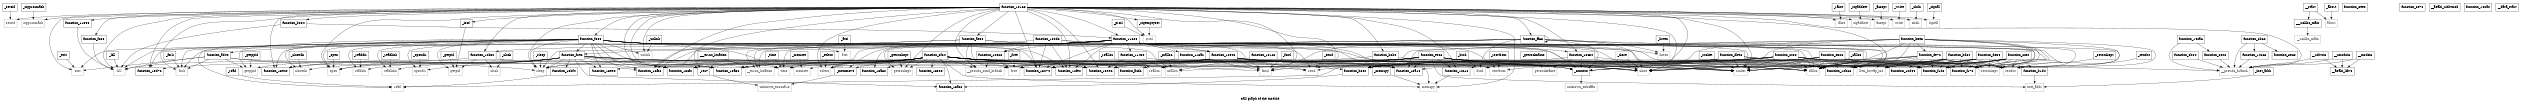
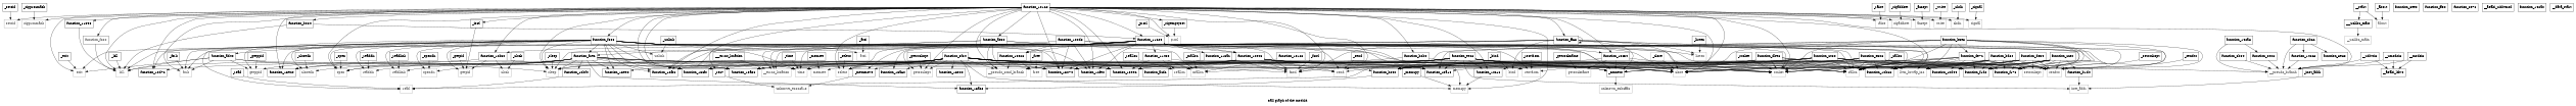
  digraph {
    label="Call graph of the module."
    node [shape=record]
    n1 [label="{_setsid}"]
    n2 [color=gray50 fontcolor=gray50 label="{setsid}"]
    n3 [label="{function_8e88}"]
    n4 [label="{_fork}"]
    n5 [color=gray50 fontcolor=gray50 label="{fork}"]
    n6 [label="{___uClibc_main}"]
    n7 [color=gray50 fontcolor=gray50 label="{__uClibc_main}"]
    n8 [label="{_sendto}"]
    n9 [color=gray50 fontcolor=gray50 label="{sendto}"]
    n10 [label="{_realloc}"]
    n11 [color=gray50 fontcolor=gray50 label="{realloc}"]
    n12 [label="{_memset}"]
    n13 [color=gray50 fontcolor=gray50 label="{memset}"]
    n14 [label="{_getppid}"]
    n15 [color=gray50 fontcolor=gray50 label="{getppid}"]
    n16 [label="{_time}"]
    n17 [color=gray50 fontcolor=gray50 label="{time}"]
    n18 [label="{function_8ee0}"]
-   n19 [label="{function_f288}"]
+   n19 [label="{function_f288}" fontcolor=gray50]
    n20 [color=gray50 fontcolor=gray50 label="{kill}"]
    n21 [label="{function_c480}"]
    n22 [label="{function_10b68}"]
    n23 [label="{function_10d44}"]
    n24 [label="{function_b240}"]
    n25 [label="{function_f17c}"]
    n26 [label="{function_f1d8}"]
    n27 [color=gray50 fontcolor=gray50 label="{socket}"]
    n28 [color=gray50 fontcolor=gray50 label="{malloc}"]
    n29 [color=gray50 fontcolor=gray50 label="{recvfrom}"]
    n30 [color=gray50 fontcolor=gray50 label="{calloc}"]
    n31 [color=gray50 fontcolor=gray50 label="{setsockopt}"]
    n32 [color=gray50 fontcolor=gray50 label="{fcntl}"]
    n33 [color=gray50 fontcolor=gray50 label="{close}"]
    n34 [color=gray50 fontcolor=gray50 label="{llvm_bswap_i32}"]
    n35 [label="{_connect}"]
    n36 [label="{function_13ac8}"]
    n37 [color=gray50 fontcolor=gray50 label="{unknown_e5bcfff8}"]
    n38 [label="{_sigprocmask}"]
    n39 [color=gray50 fontcolor=gray50 label="{sigprocmask}"]
    n40 [label="{_opendir}"]
    n41 [color=gray50 fontcolor=gray50 label="{opendir}"]
    n42 [label="{_getsockopt}"]
    n43 [color=gray50 fontcolor=gray50 label="{getsockopt}"]
    n44 [label="{_listen}"]
    n45 [color=gray50 fontcolor=gray50 label="{listen}"]
    n46 [label="{___errno_location}"]
    n47 [color=gray50 fontcolor=gray50 label="{__errno_location}"]
    n48 [label="{_closedir}"]
    n49 [color=gray50 fontcolor=gray50 label="{closedir}"]
    n50 [label="{function_cce0}"]
    n51 [label="{function_b1d4}"]
    n52 [color=gray50 fontcolor=gray50 label="{inet_addr}"]
    n53 [label="{__start}"]
    n54 [color=gray50 fontcolor=gray50 label="{abort}"]
    n55 [label="{function_11398}"]
    n56 [label="{function_8f24}"]
    n57 [label="{function_acdc}"]
    n58 [color=gray50 fontcolor=gray50 label="{select}"]
    n59 [color=gray50 fontcolor=gray50 label="{send}"]
    n60 [label="{function_13a3c}"]
    n61 [label="{function_13a60}"]
    n62 [color=gray50 fontcolor=gray50 label="{memcpy}"]
    n63 [color=gray50 fontcolor=gray50 label="{sleep}"]
    n64 [label="{function_13074}"]
    n65 [label="{function_12fbc}"]
    n66 [label="{function_12f90}"]
    n67 [label="{function_1399c}"]
    n68 [label="{function_139c4}"]
    n69 [label="{function_13cf0}"]
    n70 [label="{function_13d7c}"]
    n71 [label="{function_13e00}"]
    n72 [label="{function_13e90}"]
    n73 [color=gray50 fontcolor=gray50 label="{__pseudo_cond_branch}"]
    n74 [label="{_recv}"]
    n75 [label="{_memmove}"]
    n76 [color=gray50 fontcolor=gray50 label="{unknown_e28cca13}"]
    n77 [label="{function_11480}"]
    n78 [label="{function_13a18}"]
    n79 [label="{function_d454}"]
    n80 [label="{function_10e4c}"]
    n81 [color=gray50 fontcolor=gray50 label="{free}"]
    n82 [label="{_exit}"]
    n83 [color=gray50 fontcolor=gray50 label="{exit}"]
    n84 [label="{_getsockname}"]
    n85 [color=gray50 fontcolor=gray50 label="{getsockname}"]
    n86 [label="{function_db98}"]
    n87 [color=gray50 fontcolor=gray50 label="{bind}"]
    n88 [label="{_fcntl}"]
    n89 [label="{function_ad40}"]
    n90 [color=gray50 fontcolor=gray50 label="{__pseudo_branch}"]
    n91 [label="{function_f29c}"]
    n92 [color=gray50 fontcolor=gray50 label="{readdir}"]
    n93 [color=gray50 fontcolor=gray50 label="{readlink}"]
    n94 [color=gray50 fontcolor=gray50 label="{open}"]
    n95 [label="{function_13bf4}"]
    n96 [color=gray50 fontcolor=gray50 label="{read}"]
    n97 [label="{function_ae30}"]
    n98 [label="{function_de7c}"]
    n99 [label="{_atoi}"]
    n100 [color=gray50 fontcolor=gray50 label="{atoi}"]
    n101 [color=gray50 label="{_close}"]
    n102 [label="{function_8e08}"]
    n103 [label="{function_f808}"]
    n104 [color=gray50 fontcolor=gray50 label="{getpid}"]
    n105 [color=gray50 fontcolor=gray50 label="{unlink}"]
    n106 [label="{function_e508}"]
    n107 [label="{function_b084}"]
    n108 [label="{function_11624}"]
    n109 [label="{function_10bc0}"]
    n110 [label="{function_10e28}"]
    n111 [label="{function_113ac}"]
    n112 [label="{function_13c54}"]
    n113 [label="{function_e9cc}"]
    n114 [label="{function_10c1c}"]
    n115 [color=gray50 fontcolor=gray50 label="{clock}"]
    n116 [label="{_open}"]
+   n117 [label="{function_ff50}"]
    n118 [label="{function_b2b0}"]
    n119 [label="{_raise}"]
    n120 [color=gray50 fontcolor=gray50 label="{raise}"]
    n121 [label="{function_ff68}"]
    n122 [label="{function_8e7c}"]
    n123 [label="{function_b5e8}"]
    n124 [label="{function_100d8}"]
    n125 [label="{_clock}"]
    n126 [label="{function_10168}"]
    n127 [color=gray50 fontcolor=gray50 label="{sigaddset}"]
    n128 [color=gray50 fontcolor=gray50 label="{prctl}"]
    n129 [color=gray50 fontcolor=gray50 label="{accept}"]
    n130 [color=gray50 fontcolor=gray50 label="{write}"]
    n131 [color=gray50 fontcolor=gray50 label="{chdir}"]
    n132 [color=gray50 fontcolor=gray50 label="{signal}"]
    n133 [label="{_ioctl}"]
    n134 [label="{_sigemptyset}"]
    n135 [label="{function_bd64}"]
    n136 [label="{_free}"]
    n137 [label="{__aeabi_uidivmod}"]
    n138 [label="{__umodsi3}"]
    n139 [label="{__aeabi_ldiv0}"]
    n140 [label="{__modsi3}"]
    n141 [label="{function_1426c}"]
    n142 [label="{function_142a0}"]
    n143 [label="{function_142a8}"]
    n144 [label="{function_1312c}"]
    n145 [label="{__data_start}"]
    n146 [label="{__udivsi3}"]
    n147 [label="{function_8b6c}"]
    n148 [label="{function_8b84}"]
    n149 [label="{_getpid}"]
    n150 [label="{_prctl}"]
    n151 [label="{_memcpy}"]
    n152 [label="{_readlink}"]
    n153 [label="{_malloc}"]
    n154 [label="{_sleep}"]
    n155 [label="{_recvfrom}"]
    n156 [label="{_socket}"]
    n157 [label="{_select}"]
    n158 [label="{_readdir}"]
    n159 [label="{_sigaddset}"]
    n160 [label="{_send}"]
    n161 [label="{_abort}"]
    n162 [label="{_accept}"]
    n163 [label="{_calloc}"]
    n164 [label="{_write}"]
    n165 [label="{_kill}"]
    n166 [label="{_bind}"]
    n167 [label="{_inet_addr}"]
    n168 [label="{_chdir}"]
    n169 [label="{_setsockopt}"]
    n170 [label="{_signal}"]
    n171 [label="{_read}"]
    n172 [label="{_unlink}"]
    n1 -> n2
    n4 -> n5
    n6 -> n7
    n8 -> n9
    n10 -> n11
    n12 -> n13
    n14 -> n15
    n16 -> n17
    n19 -> n20
    n21 -> n9
    n21 -> n17
    n21 -> n22
    n21 -> n23
    n21 -> n24
    n21 -> n25
    n21 -> n26
    n21 -> n27
    n21 -> n28
    n21 -> n29
    n21 -> n30
    n21 -> n31
    n21 -> n32
    n21 -> n33
    n21 -> n34
    n21 -> n35
    n24 -> n36
    n35 -> n37
    n38 -> n39
    n40 -> n41
    n42 -> n43
    n44 -> n45
    n46 -> n47
    n48 -> n49
    n50 -> n9
    n50 -> n22
    n50 -> n23
    n50 -> n24
    n50 -> n25
    n50 -> n26
    n50 -> n27
    n50 -> n30
    n50 -> n31
    n50 -> n33
    n50 -> n34
    n50 -> n51
    n51 -> n52
    n53 -> n6
    n53 -> n54
    n55 -> n20
    n56 -> n13
    n56 -> n17
    n56 -> n22
    n56 -> n24
    n56 -> n27
    n56 -> n30
    n56 -> n31
    n56 -> n32
    n56 -> n33
    n56 -> n34
    n56 -> n35
    n56 -> n36
    n56 -> n43
    n56 -> n47
    n56 -> n57
    n56 -> n58
    n56 -> n59
    n56 -> n60
    n56 -> n61
    n56 -> n62
    n56 -> n63
    n56 -> n64
    n56 -> n65
    n56 -> n66
    n56 -> n67
    n56 -> n68
    n56 -> n69
    n56 -> n70
    n56 -> n71
    n56 -> n72
    n56 -> n73
    n56 -> n74
    n56 -> n75
    n74 -> n76
    n75 -> n76
    n77 -> n11
    n77 -> n28
    n77 -> n67
    n77 -> n78
    n79 -> n9
    n79 -> n22
    n79 -> n24
    n79 -> n25
    n79 -> n26
    n79 -> n27
    n79 -> n30
    n79 -> n31
    n79 -> n33
    n79 -> n34
    n79 -> n51
    n80 -> n11
    n80 -> n22
    n80 -> n27
    n80 -> n29
    n80 -> n30
    n80 -> n32
    n80 -> n33
    n80 -> n35
    n80 -> n58
    n80 -> n59
    n80 -> n60
    n80 -> n63
    n80 -> n67
    n80 -> n73
    n80 -> n81
    n82 -> n83
    n84 -> n85
    n86 -> n22
    n86 -> n23
    n86 -> n24
    n86 -> n27
    n86 -> n30
    n86 -> n34
    n86 -> n35
    n86 -> n59
    n86 -> n87
    n88 -> n32
    n89 -> n5
    n89 -> n15
    n89 -> n20
    n89 -> n63
    n89 -> n83
    n89 -> n90
    n91 -> n13
    n91 -> n20
    n91 -> n33
    n91 -> n36
    n91 -> n41
    n91 -> n49
    n91 -> n60
    n91 -> n63
    n91 -> n64
    n91 -> n65
    n91 -> n66
    n91 -> n67
    n91 -> n68
    n91 -> n69
    n91 -> n72
    n91 -> n92
    n91 -> n93
    n91 -> n94
    n91 -> n95
    n95 -> n96
    n97 -> n30
    n97 -> n47
    n97 -> n73
    n97 -> n78
    n97 -> n81
    n97 -> n89
    n98 -> n9
    n98 -> n22
    n98 -> n23
    n98 -> n24
    n98 -> n25
    n98 -> n26
    n98 -> n27
    n98 -> n30
    n98 -> n31
    n98 -> n33
    n98 -> n34
    n99 -> n100
    n101 -> n33
    n102 -> n90
    n103 -> n5
    n103 -> n15
    n103 -> n17
    n103 -> n20
    n103 -> n27
    n103 -> n28
    n103 -> n33
    n103 -> n41
    n103 -> n45
    n103 -> n49
    n103 -> n60
    n103 -> n63
    n103 -> n64
    n103 -> n65
    n103 -> n66
    n103 -> n68
    n103 -> n69
    n103 -> n70
    n103 -> n72
    n103 -> n87
    n103 -> n91
    n103 -> n92
    n103 -> n93
    n103 -> n94
    n103 -> n96
    n103 -> n100
    n103 -> n104
    n103 -> n105
    n106 -> n9
    n106 -> n22
    n106 -> n24
    n106 -> n25
    n106 -> n26
    n106 -> n27
    n106 -> n30
    n106 -> n31
    n106 -> n33
    n106 -> n34
    n106 -> n64
    n106 -> n66
    n106 -> n78
    n107 -> n20
    n107 -> n108
    n108 -> n5
    n108 -> n9
    n108 -> n17
    n108 -> n22
    n108 -> n25
    n108 -> n26
    n108 -> n27
    n108 -> n29
    n108 -> n30
    n108 -> n31
    n108 -> n32
    n108 -> n33
    n108 -> n34
    n108 -> n35
    n108 -> n43
    n108 -> n47
    n108 -> n58
    n108 -> n59
    n108 -> n61
    n108 -> n62
    n108 -> n64
    n108 -> n65
    n108 -> n66
    n108 -> n74
    n108 -> n75
    n108 -> n77
    n108 -> n80
    n108 -> n83
    n108 -> n109
    n108 -> n110
    n108 -> n111
    n108 -> n112
    n109 -> n15
    n109 -> n17
    n109 -> n104
    n109 -> n115
    n110 -> n73
    n110 -> n81
    n111 -> n27
    n111 -> n32
    n111 -> n35
    n111 -> n60
    n111 -> n73
    n112 -> n27
    n112 -> n33
    n112 -> n35
    n112 -> n47
    n112 -> n85
    n113 -> n9
    n113 -> n22
    n113 -> n24
    n113 -> n25
    n113 -> n26
    n113 -> n27
    n113 -> n30
    n113 -> n31
    n113 -> n33
    n113 -> n52
    n113 -> n57
    n113 -> n64
    n113 -> n65
    n113 -> n66
    n113 -> n67
    n113 -> n69
    n113 -> n78
    n113 -> n94
    n113 -> n96
    n113 -> n114
    n114 -> n62
    n116 -> n94
    n118 -> n11
    n118 -> n30
    n119 -> n120
    n121 -> n27
    n121 -> n31
    n121 -> n32
    n121 -> n33
    n121 -> n35
    n121 -> n45
    n121 -> n47
    n121 -> n63
    n121 -> n87
    n121 -> n91
    n121 -> n121
    n123 -> n9
    n123 -> n22
    n123 -> n23
    n123 -> n24
    n123 -> n25
    n123 -> n26
    n123 -> n27
    n123 -> n30
    n123 -> n31
    n123 -> n33
    n123 -> n78
    n123 -> n98
    n124 -> n22
    n124 -> n64
    n124 -> n65
    n124 -> n66
    n124 -> n80
    n124 -> n110
    n125 -> n115
    n126 -> n2
    n126 -> n5
    n126 -> n19
    n126 -> n20
    n126 -> n22
    n126 -> n27
    n126 -> n32
    n126 -> n33
    n126 -> n35
    n126 -> n39
    n126 -> n43
    n126 -> n47
    n126 -> n55
    n126 -> n58
    n126 -> n59
    n126 -> n60
    n126 -> n62
    n126 -> n63
    n126 -> n64
    n126 -> n65
    n126 -> n66
    n126 -> n67
    n126 -> n68
    n126 -> n70
    n126 -> n73
    n126 -> n74
    n126 -> n83
    n126 -> n90
    n126 -> n94
    n126 -> n97
    n126 -> n103
-   n126 -> n105
    n126 -> n107
    n126 -> n108
    n126 -> n109
    n126 -> n112
    n126 -> n114
    n126 -> n118
    n126 -> n120
    n126 -> n121
    n126 -> n127
    n126 -> n128
    n126 -> n129
    n126 -> n130
    n126 -> n131
    n126 -> n132
    n126 -> n133
    n126 -> n134
    n133 -> n104
    n134 -> n128
    n135 -> n9
    n135 -> n22
    n135 -> n23
    n135 -> n24
    n135 -> n25
    n135 -> n26
    n135 -> n27
    n135 -> n30
    n135 -> n31
    n135 -> n33
    n135 -> n34
    n136 -> n81
    n138 -> n90
    n138 -> n139
    n140 -> n90
    n140 -> n139
    n141 -> n90
    n143 -> n90
    n143 -> n102
    n144 -> n28
    n144 -> n78
    n146 -> n90
    n146 -> n139
    n147 -> n3
    n147 -> n90
    n147 -> n141
    n148 -> n90
    n149 -> n104
    n150 -> n128
    n151 -> n62
    n152 -> n93
    n153 -> n28
    n154 -> n63
    n155 -> n29
    n156 -> n27
    n157 -> n58
    n158 -> n92
    n159 -> n127
    n160 -> n59
    n161 -> n54
    n162 -> n129
    n163 -> n30
    n164 -> n130
    n165 -> n20
    n166 -> n87
    n167 -> n52
    n168 -> n131
    n169 -> n31
    n170 -> n132
    n171 -> n96
    n172 -> n105
  }
